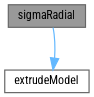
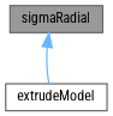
  digraph {
    fontname="Roboto Condensed"
    node [color=gray40 fontname="Roboto Condensed" fontsize=10 shape=box style=filled]
    n1 [fillcolor=grey60 fontcolor=black height=0.2 label=sigmaRadial width=0.4]
    n2 [fillcolor=white height=0.2 label=extrudeModel width=0.4]
-   n2 -> n1 [color=steelblue1 dir=back fontname="Roboto Condensed" fontsize=10 labelfontname=Helvetica labelfontsize=10 style=solid]
+   n1 -> n2 [color=steelblue1 dir=back fontname="Roboto Condensed" fontsize=10 labelfontname=Helvetica labelfontsize=10 style=solid]
  }
